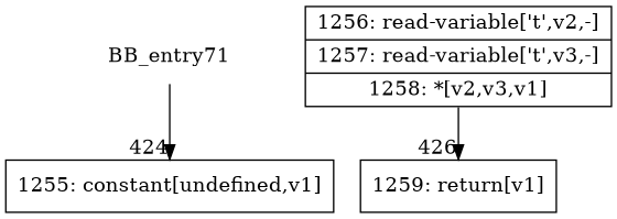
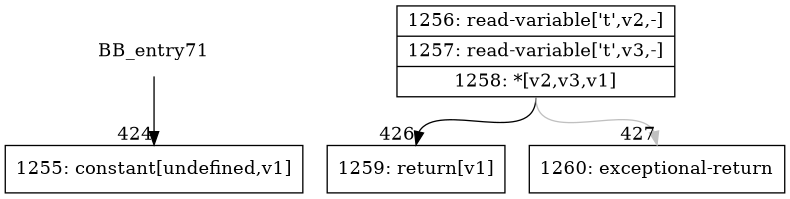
  digraph {
    rankdir=TD
    node [shape=record]
    edge [headport=n tailport=s]
    n1 [label=BB_entry71 shape=none]
    n2 [label="{1255: constant[undefined,v1]}"]
    n3 [label="{1256: read-variable['t',v2,-]|1257: read-variable['t',v3,-]|1258: *[v2,v3,v1]}"]
    n4 [label="{1259: return[v1]}"]
+   n5 [label="{1260: exceptional-return}"]
    n1 -> n2 [headlabel="    424"]
    n3 -> n4 [headlabel="      426"]
+   n3 -> n5 [color=gray headlabel="      427"]
  }
